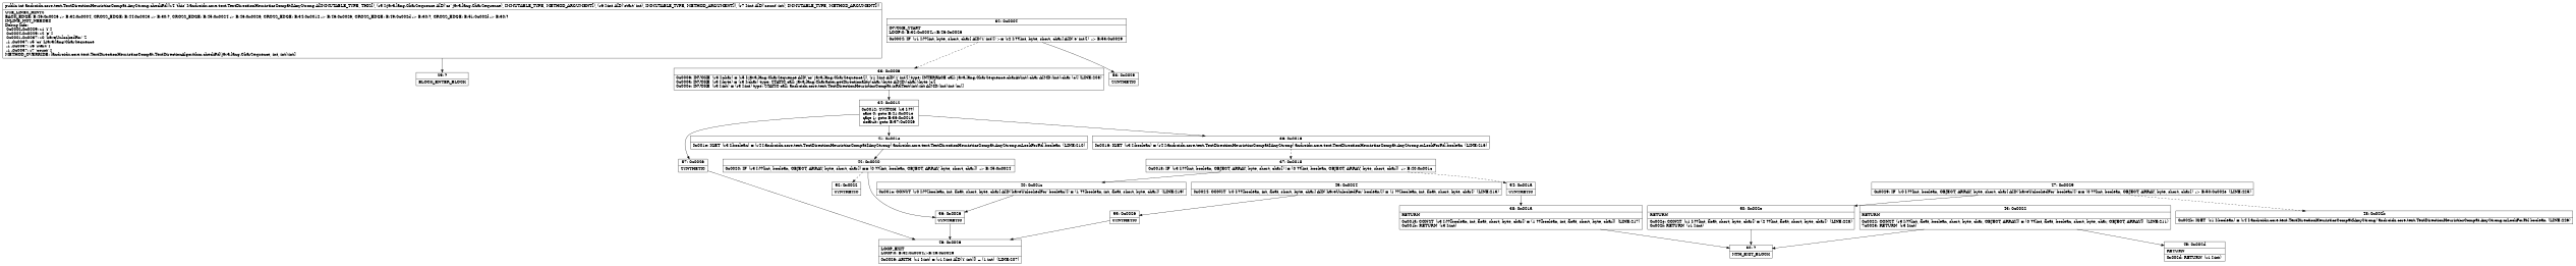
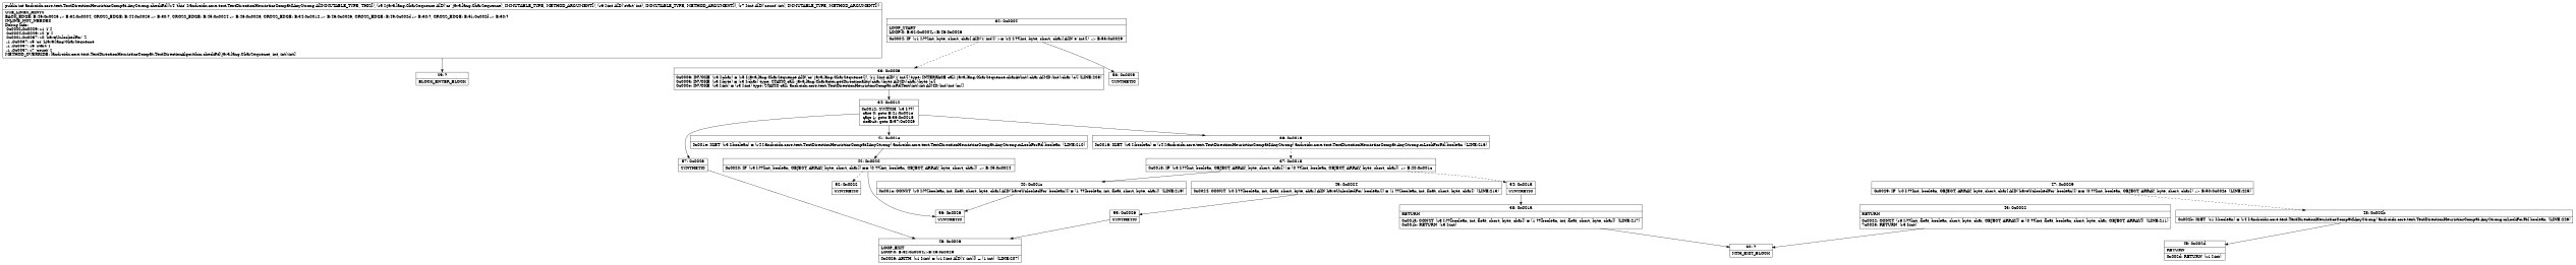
  digraph {
    node [shape=record]
    n1 [label="{29\:\ ?|BLOCK_ENTER_BLOCK\l}"]
-   n2 [label="{32\:\ 0x0004|INVOKE_START\lLOOP:0: B:32:0x0004\-\>B:46:0x0026\l|0x0004: IF  (r1 I:??[int, byte, short, char] A[D('i' int)]) \>= (r2 I:??[int, byte, short, char] A[D('e' int)])  \-\> B:53:0x0029 \l}"]
+   n2 [label="{32\:\ 0x0004|LOOP_START\lLOOP:0: B:32:0x0004\-\>B:46:0x0026\l|0x0004: IF  (r1 I:??[int, byte, short, char] A[D('i' int)]) \>= (r2 I:??[int, byte, short, char] A[D('e' int)])  \-\> B:53:0x0029 \l}"]
    n3 [label="{33\:\ 0x0006|0x0006: INVOKE  (r3 I:char) = (r5 I:java.lang.CharSequence A[D('cs' java.lang.CharSequence)]), (r1 I:int A[D('i' int)]) type: INTERFACE call: java.lang.CharSequence.charAt(int):char A[MD:(int):char (c)] (LINE:208)\l0x000a: INVOKE  (r3 I:byte) = (r3 I:char) type: STATIC call: java.lang.Character.getDirectionality(char):byte A[MD:(char):byte (c)]\l0x000e: INVOKE  (r3 I:int) = (r3 I:int) type: STATIC call: androidx.core.text.TextDirectionHeuristicsCompat.isRtlText(int):int A[MD:(int):int (m)]\l}"]
    n4 [label="{53\:\ 0x0029|SYNTHETIC\l}"]
    n5 [label="{34\:\ 0x0012|0x0012: SWITCH  (r3 I:??)\l case 0: goto B:41:0x001e\l case 1: goto B:36:0x0016\l default: goto B:57:0x0026 \l}"]
    n6 [label="{36\:\ 0x0016|0x0016: IGET  (r3 I:boolean) = (r4 I:androidx.core.text.TextDirectionHeuristicsCompat$AnyStrong) androidx.core.text.TextDirectionHeuristicsCompat.AnyStrong.mLookForRtl boolean  (LINE:216)\l}"]
    n7 [label="{41\:\ 0x001e|0x001e: IGET  (r3 I:boolean) = (r4 I:androidx.core.text.TextDirectionHeuristicsCompat$AnyStrong) androidx.core.text.TextDirectionHeuristicsCompat.AnyStrong.mLookForRtl boolean  (LINE:210)\l}"]
    n8 [label="{57\:\ 0x0026|SYNTHETIC\l}"]
    n9 [label="{37\:\ 0x0018|0x0018: IF  (r3 I:??[int, boolean, OBJECT, ARRAY, byte, short, char]) != (0 ??[int, boolean, OBJECT, ARRAY, byte, short, char])  \-\> B:40:0x001c \l}"]
    n10 [label="{42\:\ 0x0020|0x0020: IF  (r3 I:??[int, boolean, OBJECT, ARRAY, byte, short, char]) == (0 ??[int, boolean, OBJECT, ARRAY, byte, short, char])  \-\> B:45:0x0024 \l}"]
    n11 [label="{46\:\ 0x0026|LOOP_EXIT\lLOOP:0: B:32:0x0004\-\>B:46:0x0026\l|0x0026: ARITH  (r1 I:int) = (r1 I:int A[D('i' int)]) + (1 int)  (LINE:207)\l}"]
    n12 [label="{40\:\ 0x001c|0x001c: CONST  (r0 I:??[boolean, int, float, short, byte, char] A[D('haveUnlookedFor' boolean)]) = (1 ??[boolean, int, float, short, byte, char])  (LINE:219)\l}"]
    n13 [label="{54\:\ 0x001a|SYNTHETIC\l}"]
    n14 [label="{56\:\ 0x0026|SYNTHETIC\l}"]
    n15 [label="{38\:\ 0x001a|RETURN\l|0x001a: CONST  (r3 I:??[boolean, int, float, short, byte, char]) = (1 ??[boolean, int, float, short, byte, char])  (LINE:217)\l0x001b: RETURN  (r3 I:int) \l}"]
    n16 [label="{30\:\ ?|MTH_EXIT_BLOCK\l}"]
    n17 [label="{52\:\ 0x0022|SYNTHETIC\l}"]
    n18 [label="{45\:\ 0x0024|0x0024: CONST  (r0 I:??[boolean, int, float, short, byte, char] A[D('haveUnlookedFor' boolean)]) = (1 ??[boolean, int, float, short, byte, char])  (LINE:213)\l}"]
    n19 [label="{55\:\ 0x0026|SYNTHETIC\l}"]
    n20 [label="{43\:\ 0x0022|RETURN\l|0x0022: CONST  (r3 I:??[int, float, boolean, short, byte, char, OBJECT, ARRAY]) = (0 ??[int, float, boolean, short, byte, char, OBJECT, ARRAY])  (LINE:211)\l7x0023: RETURN  (r3 I:int) \l}"]
    n21 [label="{47\:\ 0x0029|0x0029: IF  (r0 I:??[int, boolean, OBJECT, ARRAY, byte, short, char] A[D('haveUnlookedFor' boolean)]) == (0 ??[int, boolean, OBJECT, ARRAY, byte, short, char])  \-\> B:50:0x002e  (LINE:225)\l}"]
    n22 [label="{48\:\ 0x002b|0x002b: IGET  (r1 I:boolean) = (r4 I:androidx.core.text.TextDirectionHeuristicsCompat$AnyStrong) androidx.core.text.TextDirectionHeuristicsCompat.AnyStrong.mLookForRtl boolean  (LINE:226)\l}"]
-   n23 [label="{50\:\ 0x002e|RETURN\l|0x002e: CONST  (r1 I:??[int, float, short, byte, char]) = (2 ??[int, float, short, byte, char])  (LINE:228)\l0x002f: RETURN  (r1 I:int) \l}"]
    n24 [label="{49\:\ 0x002d|RETURN\l|0x002d: RETURN  (r1 I:int) \l}"]
    n25 [label="{public int androidx.core.text.TextDirectionHeuristicsCompat.AnyStrong.checkRtl((r4 'this' I:androidx.core.text.TextDirectionHeuristicsCompat$AnyStrong A[IMMUTABLE_TYPE, THIS]), (r5 I:java.lang.CharSequence A[D('cs' java.lang.CharSequence), IMMUTABLE_TYPE, METHOD_ARGUMENT]), (r6 I:int A[D('start' int), IMMUTABLE_TYPE, METHOD_ARGUMENT]), (r7 I:int A[D('count' int), IMMUTABLE_TYPE, METHOD_ARGUMENT]))  | USE_LINES_HINTS\lBACK_EDGE: B:46:0x0026 \-\> B:32:0x0004, CROSS_EDGE: B:44:0x0023 \-\> B:30:?, CROSS_EDGE: B:45:0x0024 \-\> B:46:0x0026, CROSS_EDGE: B:34:0x0012 \-\> B:46:0x0026, CROSS_EDGE: B:49:0x002d \-\> B:30:?, CROSS_EDGE: B:51:0x002f \-\> B:30:?\lINLINE_NOT_NEEDED\lDebug Info:\l  0x0002\-0x0029: r1 'i' I\l  0x0004\-0x0029: r2 'e' I\l  0x0001\-0x0037: r0 'haveUnlookedFor' Z\l  \-1 \-0x0037: r5 'cs' Ljava\/lang\/CharSequence;\l  \-1 \-0x0037: r6 'start' I\l  \-1 \-0x0037: r7 'count' I\lMETHOD_OVERRIDE: [androidx.core.text.TextDirectionHeuristicsCompat.TextDirectionAlgorithm.checkRtl(java.lang.CharSequence, int, int):int]\l}"]
    n2 -> n3 [style=dashed]
    n2 -> n4
    n3 -> n5
    n5 -> n6
    n5 -> n7
    n5 -> n8
    n6 -> n9 [style=dashed]
    n7 -> n10
    n8 -> n11
    n9 -> n12
    n9 -> n13 [style=dashed]
    n10 -> n14
    n10 -> n17 [style=dashed]
    n12 -> n14
    n13 -> n15
-   n14 -> n11
    n15 -> n16
    n18 -> n19
    n19 -> n11
    n20 -> n16
    n21 -> n22 [style=dashed]
-   n21 -> n23
-   n20 -> n24
-   n23 -> n16
+   n22 -> n24
    n25 -> n1
  }
